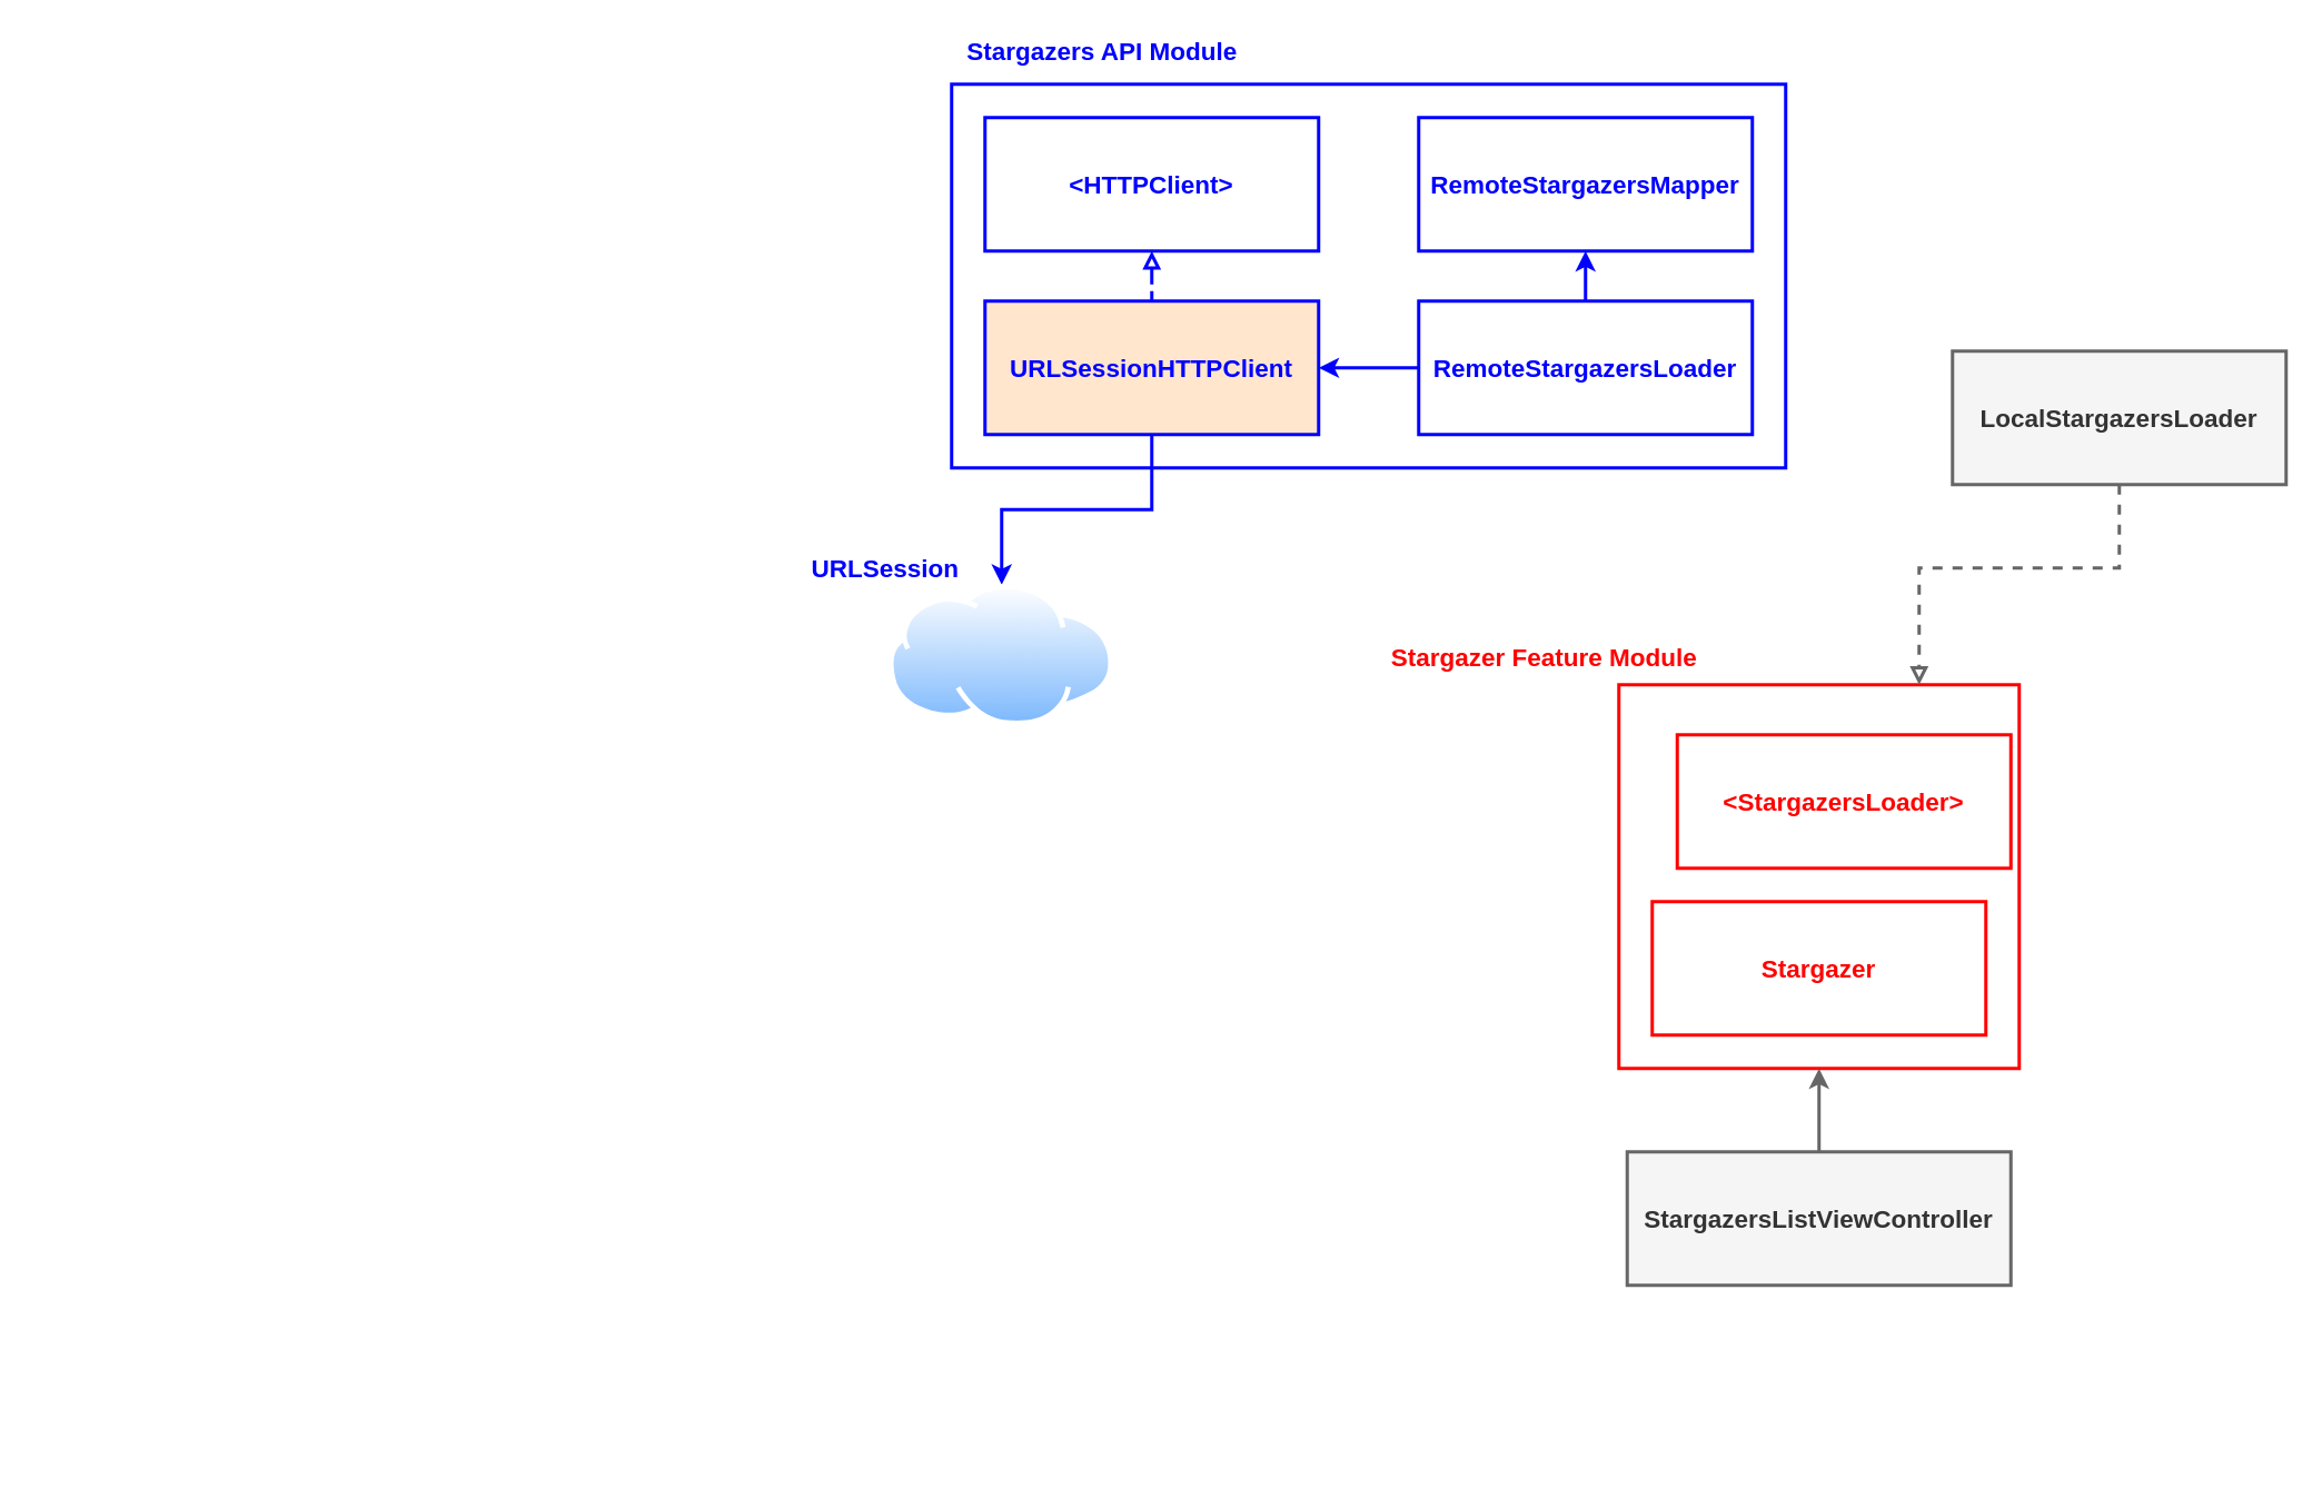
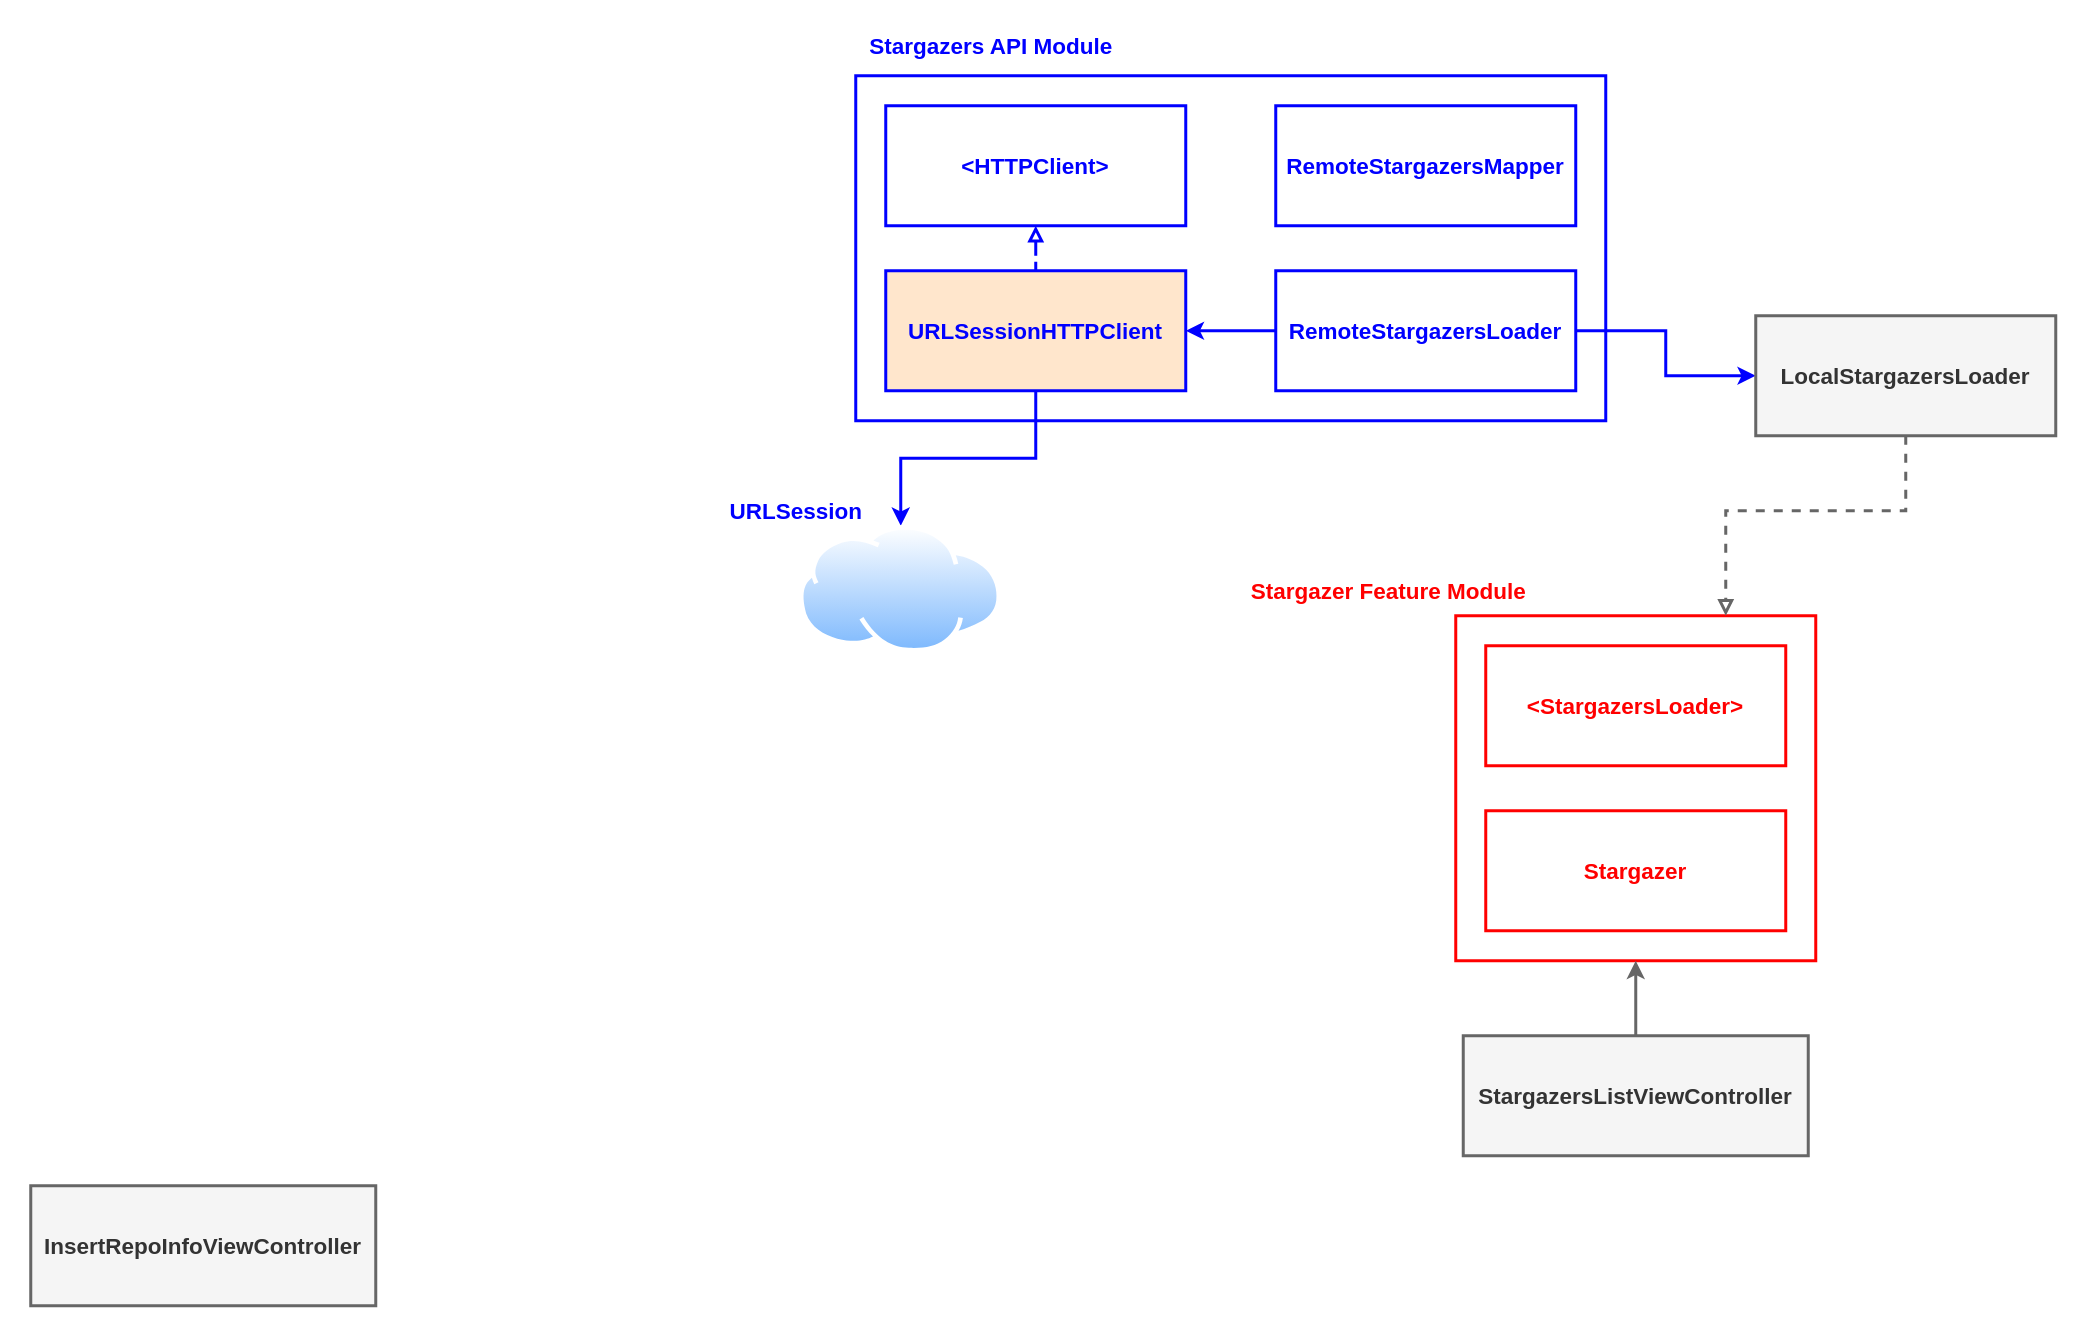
  <mxCell id="0" />
  <mxCell id="1" parent="0" />
  <mxCell id="2" value="" style="rounded=0;whiteSpace=wrap;html=1;fillColor=none;strokeWidth=2;strokeColor=#FF0000;" parent="1" vertex="1"><mxGeometry x="970" y="410" width="240" height="230" as="geometry" /></mxCell>
  <mxCell id="3" value="" style="rounded=0;whiteSpace=wrap;html=1;fillColor=none;strokeWidth=2;strokeColor=#0000FF;" parent="1" vertex="1"><mxGeometry x="570" y="50" width="500" height="230" as="geometry" /></mxCell>
  <mxCell id="4" style="edgeStyle=orthogonalEdgeStyle;rounded=0;orthogonalLoop=1;jettySize=auto;html=1;fontSize=12;strokeWidth=2;strokeColor=#666666;fillColor=#f5f5f5;entryX=0.5;entryY=1;entryDx=0;entryDy=0;" parent="1" source="5" target="2" edge="1"><mxGeometry relative="1" as="geometry"><mxPoint x="1090" y="720" as="targetPoint" /></mxGeometry></mxCell>
  <mxCell id="5" value="StargazersListViewController" style="rounded=0;whiteSpace=wrap;html=1;strokeWidth=2;fontSize=15;fontStyle=1;strokeColor=#666666;fontColor=#333333;fillColor=#f5f5f5;" parent="1" vertex="1"><mxGeometry x="975" y="690" width="230" height="80" as="geometry" /></mxCell>
- <mxCell id="6" value="&amp;lt;StargazersLoader&amp;gt;" style="rounded=0;whiteSpace=wrap;html=1;fontSize=15;strokeWidth=2;fontStyle=1;strokeColor=#FF0000;fontColor=#FF0000;" parent="1" vertex="1"><mxGeometry x="1005" y="440" width="200" height="80" as="geometry" /></mxCell>
+ <mxCell id="6" value="&amp;lt;StargazersLoader&amp;gt;" style="rounded=0;whiteSpace=wrap;html=1;fontSize=15;strokeWidth=2;fontStyle=1;strokeColor=#FF0000;fontColor=#FF0000;" parent="1" vertex="1"><mxGeometry x="990" y="430" width="200" height="80" as="geometry" /></mxCell>
  <mxCell id="7" value="" style="edgeStyle=orthogonalEdgeStyle;rounded=0;orthogonalLoop=1;jettySize=auto;html=1;fontSize=15;fontColor=#0000FF;strokeWidth=2;strokeColor=#0000FF;" parent="1" source="9" target="20" edge="1"><mxGeometry relative="1" as="geometry" /></mxCell>
- <mxCell id="8" value="" style="edgeStyle=orthogonalEdgeStyle;rounded=0;orthogonalLoop=1;jettySize=auto;html=1;fontSize=15;fontColor=#0000FF;endArrow=classic;endFill=1;strokeColor=#0000FF;strokeWidth=2;" parent="1" source="9" target="15" edge="1"><mxGeometry relative="1" as="geometry" /></mxCell>
+ <mxCell id="8" value="" style="edgeStyle=orthogonalEdgeStyle;rounded=0;orthogonalLoop=1;jettySize=auto;html=1;fontSize=15;fontColor=#0000FF;endArrow=classic;endFill=1;strokeColor=#0000FF;strokeWidth=2;" parent="1" source="9" target="12" edge="1"><mxGeometry relative="1" as="geometry" /></mxCell>
  <mxCell id="9" value="RemoteStargazersLoader" style="rounded=0;whiteSpace=wrap;html=1;fontSize=15;strokeWidth=2;fontStyle=1;strokeColor=#0000FF;fontColor=#0000FF;" parent="1" vertex="1"><mxGeometry x="850" y="180" width="200" height="80" as="geometry" /></mxCell>
+ <mxCell id="10" value="InsertRepoInfoViewController" style="rounded=0;whiteSpace=wrap;html=1;strokeWidth=2;fontSize=15;fontStyle=1;strokeColor=#666666;fontColor=#333333;fillColor=#f5f5f5;" parent="1" vertex="1"><mxGeometry x="20" y="790" width="230" height="80" as="geometry" /></mxCell>
  <mxCell id="11" style="edgeStyle=orthogonalEdgeStyle;rounded=0;orthogonalLoop=1;jettySize=auto;html=1;exitX=0.5;exitY=1;exitDx=0;exitDy=0;strokeWidth=2;dashed=1;endArrow=block;endFill=0;strokeColor=#666666;fillColor=#f5f5f5;entryX=0.75;entryY=0;entryDx=0;entryDy=0;" parent="1" source="12" target="2" edge="1"><mxGeometry relative="1" as="geometry"><mxPoint x="1140" y="370" as="targetPoint" /><Array as="points"><mxPoint x="1270" y="340" /><mxPoint x="1150" y="340" /></Array></mxGeometry></mxCell>
  <mxCell id="12" value="LocalStargazersLoader" style="rounded=0;whiteSpace=wrap;html=1;fontSize=15;strokeWidth=2;fontStyle=1;strokeColor=#666666;fontColor=#333333;fillColor=#f5f5f5;" parent="1" vertex="1"><mxGeometry x="1170" y="210" width="200" height="80" as="geometry" /></mxCell>
  <mxCell id="13" value="Stargazers API Module" style="text;html=1;align=center;verticalAlign=middle;resizable=0;points=[];autosize=1;strokeColor=none;fontSize=15;fontStyle=1;fontColor=#0000FF;" parent="1" vertex="1"><mxGeometry x="570" y="20" width="180" height="20" as="geometry" /></mxCell>
  <mxCell id="14" value="&amp;lt;HTTPClient&amp;gt;" style="rounded=0;whiteSpace=wrap;html=1;fontSize=15;strokeWidth=2;fontStyle=1;strokeColor=#0000FF;fontColor=#0000FF;" parent="1" vertex="1"><mxGeometry x="590" y="70" width="200" height="80" as="geometry" /></mxCell>
  <mxCell id="15" value="RemoteStargazersMapper" style="rounded=0;whiteSpace=wrap;html=1;fontSize=15;strokeWidth=2;fontStyle=1;strokeColor=#0000FF;fontColor=#0000FF;" parent="1" vertex="1"><mxGeometry x="850" y="70" width="200" height="80" as="geometry" /></mxCell>
  <mxCell id="16" value="Stargazer Feature Module" style="text;html=1;align=center;verticalAlign=middle;resizable=0;points=[];autosize=1;strokeColor=none;fontSize=15;fontStyle=1;fontColor=#FF0000;" parent="1" vertex="1"><mxGeometry x="820" y="382.53" width="210" height="20" as="geometry" /></mxCell>
  <mxCell id="17" value="Stargazer" style="rounded=0;whiteSpace=wrap;html=1;fontSize=15;strokeWidth=2;fontStyle=1;strokeColor=#FF0000;fontColor=#FF0000;" parent="1" vertex="1"><mxGeometry x="990" y="540" width="200" height="80" as="geometry" /></mxCell>
  <mxCell id="18" value="" style="edgeStyle=orthogonalEdgeStyle;rounded=0;orthogonalLoop=1;jettySize=auto;html=1;strokeWidth=2;strokeColor=#0000FF;dashed=1;endArrow=block;endFill=0;" parent="1" source="20" target="14" edge="1"><mxGeometry relative="1" as="geometry" /></mxCell>
  <mxCell id="19" value="" style="edgeStyle=orthogonalEdgeStyle;rounded=0;orthogonalLoop=1;jettySize=auto;html=1;endArrow=classic;endFill=1;strokeWidth=2;strokeColor=#0000FF;" parent="1" source="20" target="21" edge="1"><mxGeometry relative="1" as="geometry" /></mxCell>
  <mxCell id="20" value="URLSessionHTTPClient" style="rounded=0;whiteSpace=wrap;html=1;fontSize=15;strokeWidth=2;fontStyle=1;strokeColor=#0000FF;fontColor=#0000FF;fillColor=#ffe6cc;" parent="1" vertex="1"><mxGeometry x="590" y="180" width="200" height="80" as="geometry" /></mxCell>
  <mxCell id="21" value="" style="aspect=fixed;perimeter=ellipsePerimeter;html=1;align=center;shadow=0;dashed=0;spacingTop=3;image;image=img/lib/active_directory/internet_cloud.svg;" parent="1" vertex="1"><mxGeometry x="532.5" y="350" width="135" height="85.05" as="geometry" /></mxCell>
  <mxCell id="22" value="URLSession" style="text;html=1;align=center;verticalAlign=middle;resizable=0;points=[];autosize=1;strokeColor=none;fontSize=15;fontStyle=1;fontColor=#0000FF;" parent="1" vertex="1"><mxGeometry x="480" y="330" width="100" height="20" as="geometry" /></mxCell>
